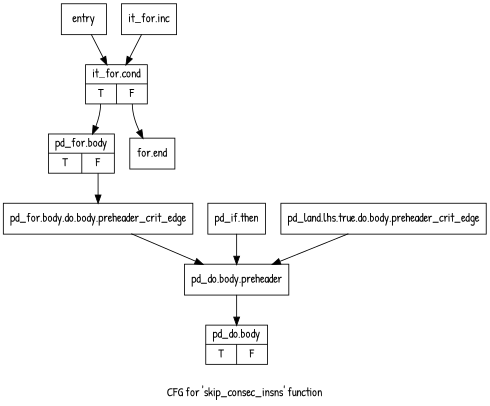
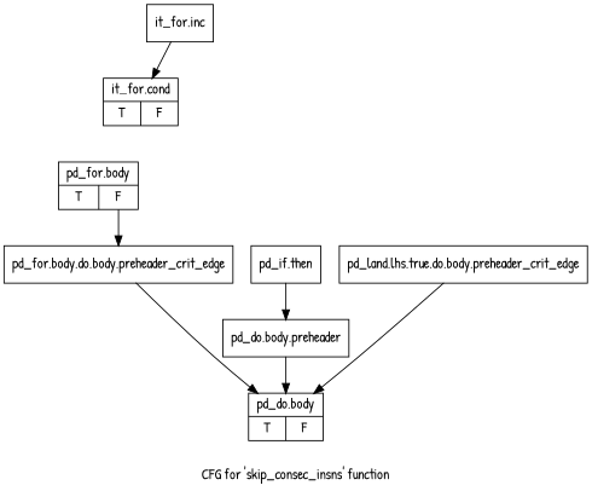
  digraph {
    fontname="Patrick Hand"
    label="CFG for 'skip_consec_insns' function"
    node [fontname="Patrick Hand" shape=record]
    edge [fontname="Patrick Hand"]
-   n1 [label="{entry}"]
    n2 [label="{it_for.cond|{<s0>T|<s1>F}}"]
    n3 [label="{pd_for.body|{<s0>T|<s1>F}}"]
-   n4 [label="{for.end}"]
    n5 [label="{pd_for.body.do.body.preheader_crit_edge}"]
    n6 [label="{pd_do.body.preheader}"]
    n7 [label="{pd_if.then}"]
    n8 [label="{pd_land.lhs.true.do.body.preheader_crit_edge}"]
    n9 [label="{pd_do.body|{<s0>T|<s1>F}}"]
    n10 [label="{it_for.inc}"]
-   n1 -> n2
-   n2 -> n3 [tailport=s0]
-   n2 -> n4 [tailport=s1]
    n3 -> n5 [tailport=s1]
-   n5 -> n6
+   n5 -> n9
    n6 -> n9
    n7 -> n6
-   n8 -> n6
+   n8 -> n9
    n10 -> n2
  }
